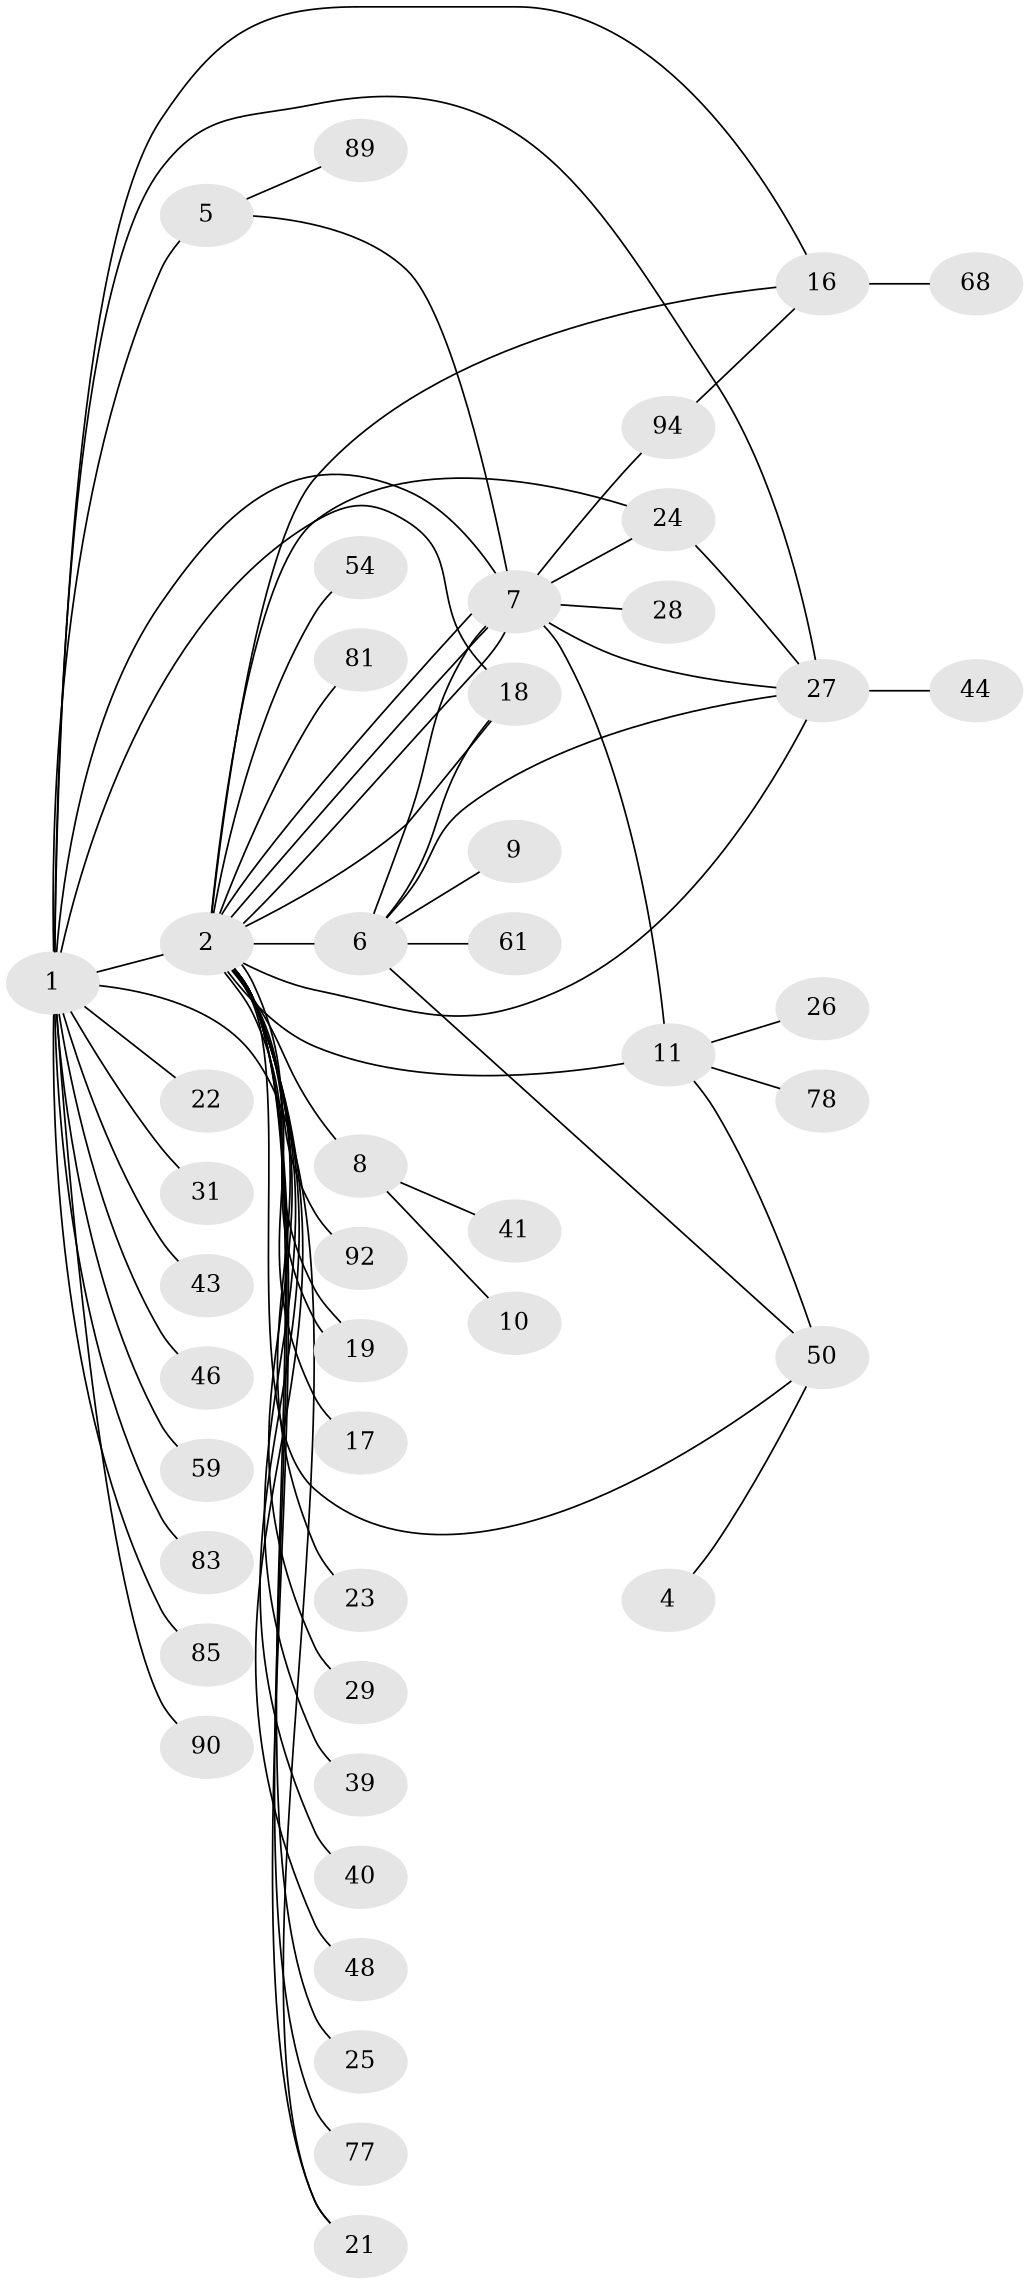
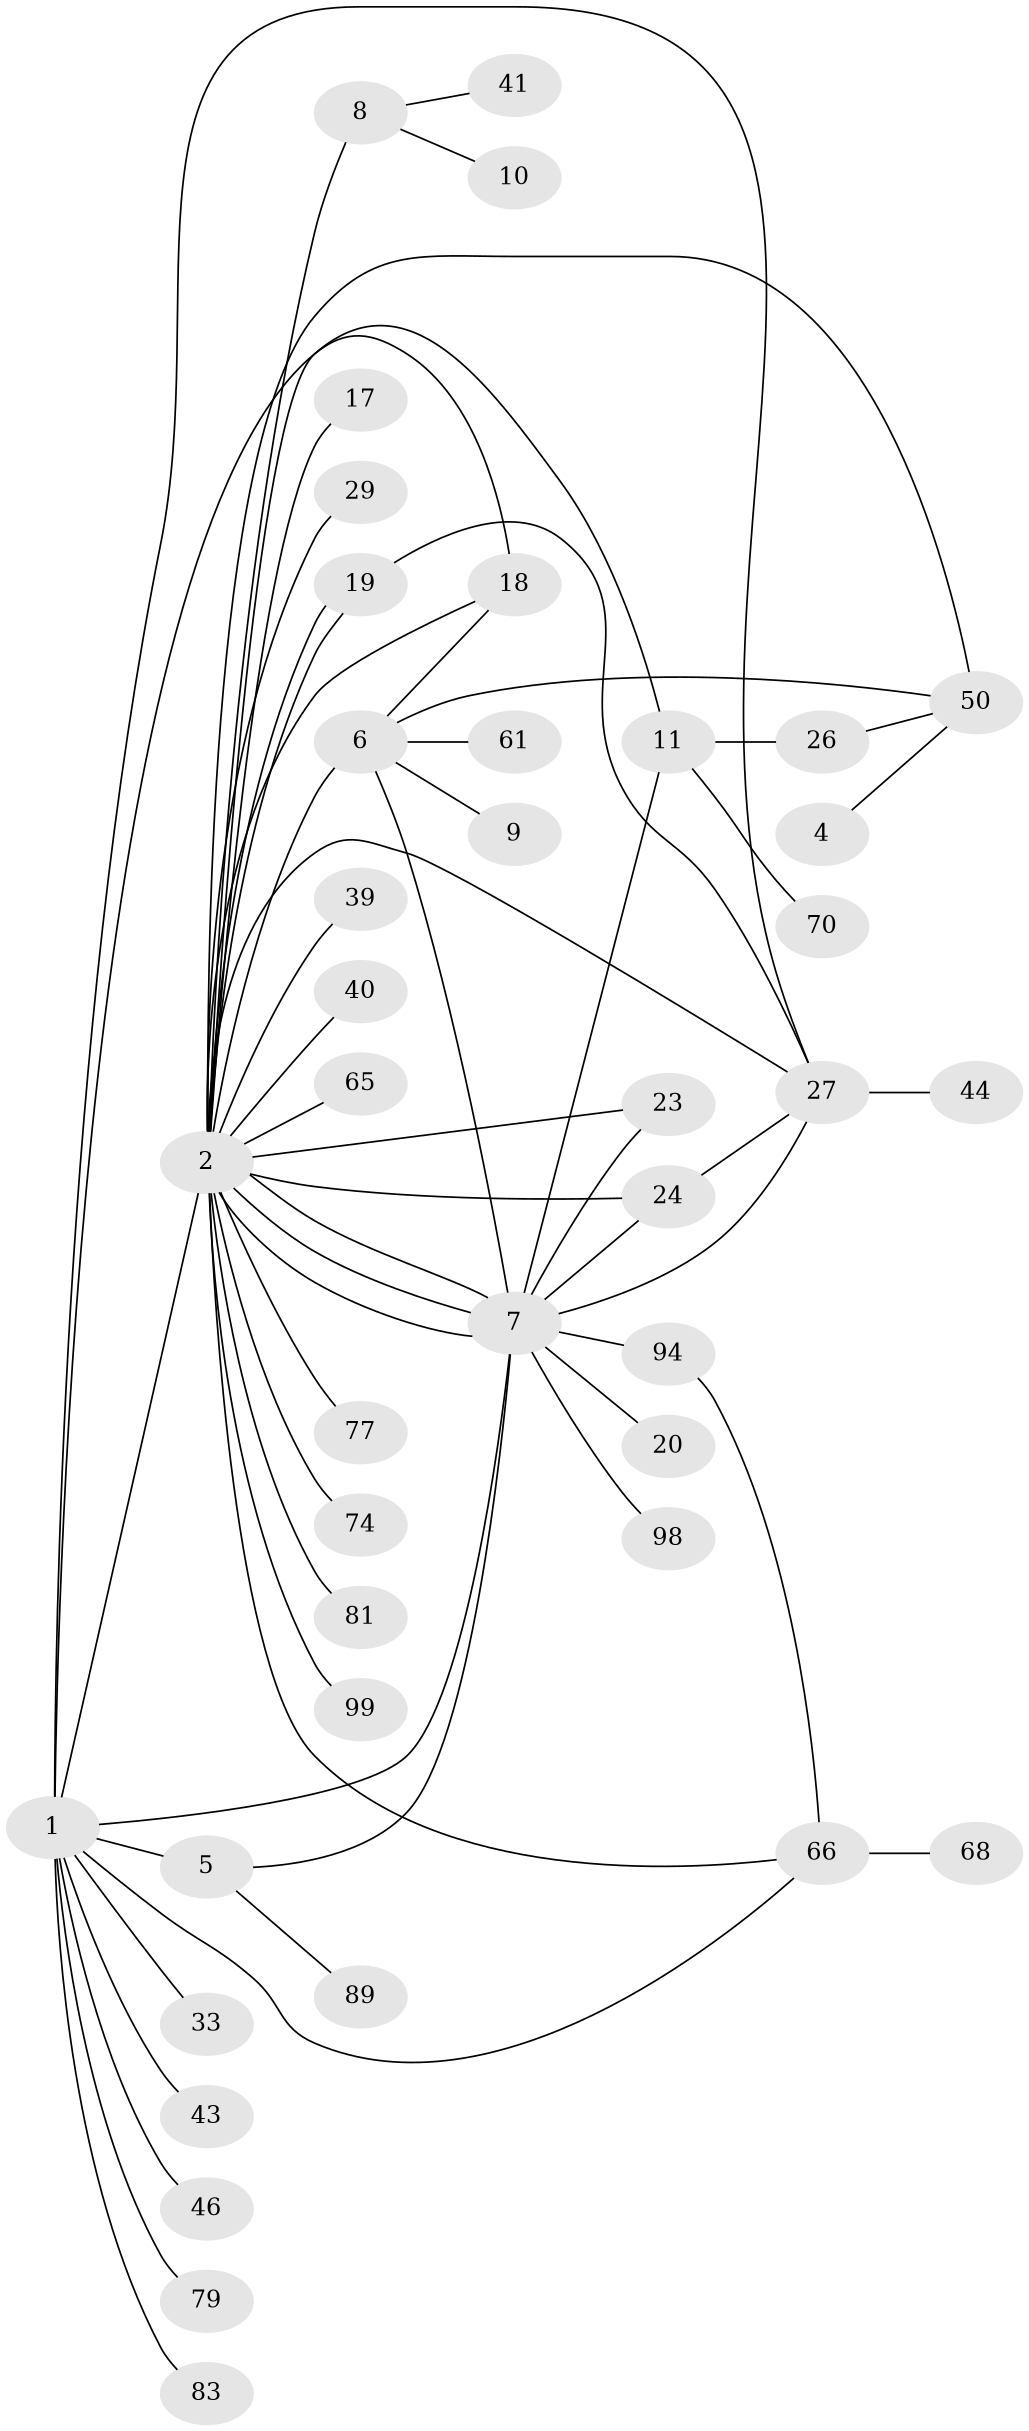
  graph {
    rankdir=LR
    node [color=gray90 style=filled]
    1 [super="+35+13"]
    2 [super="+3+15"]
    5
    7 [super="+53+64+73+38+30"]
-   16
+   16 [label=66]
    18
-   21 [super="+42+25"]
-   22
    27 [super="+87+58+34"]
-   33 [label=31]
+   33
    43
    n12 [label=46]
-   59
+   59 [label=79]
    83
-   85
-   90
    19
    6
    8
    11 [super="+31+12"]
    17
    23
    24 [super="+57"]
    29
    39
    40
-   48
    50 [super="+91"]
-   65 [label=25]
+   65
    n30 [label=77 super="+77"]
-   74 [label=54]
+   74
    81
-   92
+   92 [label=99]
    4
    89
    n36 [label=94 super="+80"]
-   28
+   20
+   28 [label=98]
    n39 [label=68]
    44
    9
    61 [super="+68"]
    10 [super="+84+37"]
    41
    26
-   78
+   78 [label=70]
    1 -- 2 [weight=2]
    1 -- 5
    1 -- 7 [weight=3]
    1 -- 16
    1 -- 18
-   1 -- 21
-   1 -- 22
    1 -- 27
    1 -- 33
    1 -- 43
    1 -- n12
    1 -- 59
    1 -- 83
-   1 -- 85
-   1 -- 90
    2 -- 7 [weight=3]
    2 -- 7
    2 -- 7
    2 -- 16
    2 -- 18
-   2 -- 21
    2 -- 27
    2 -- 19
    2 -- 19
    2 -- 6
    2 -- 8
    2 -- 11
    2 -- 17
    2 -- 23
    2 -- 24
    2 -- 29
    2 -- 39
    2 -- 40
-   2 -- 48
    2 -- 50
    2 -- 65
    2 -- n30
    2 -- 74
    2 -- 81
    2 -- 92
    5 -- 7
    5 -- 89
    7 -- 27 [weight=2]
    7 -- 11 [weight=2]
+   7 -- 23
    7 -- 24
    7 -- n36 [weight=2]
+   7 -- 20
    7 -- 28
    16 -- n39
    27 -- 44
    6 -- 7
    6 -- 18
-   6 -- 27
+   19 -- 27
    6 -- 50
    6 -- 9
    6 -- 61
    8 -- 10 [weight=2]
    8 -- 41
-   11 -- 50
+   26 -- 50
    11 -- 26
    11 -- 78
    24 -- 27
    4 -- 50
    n36 -- 16
  }
